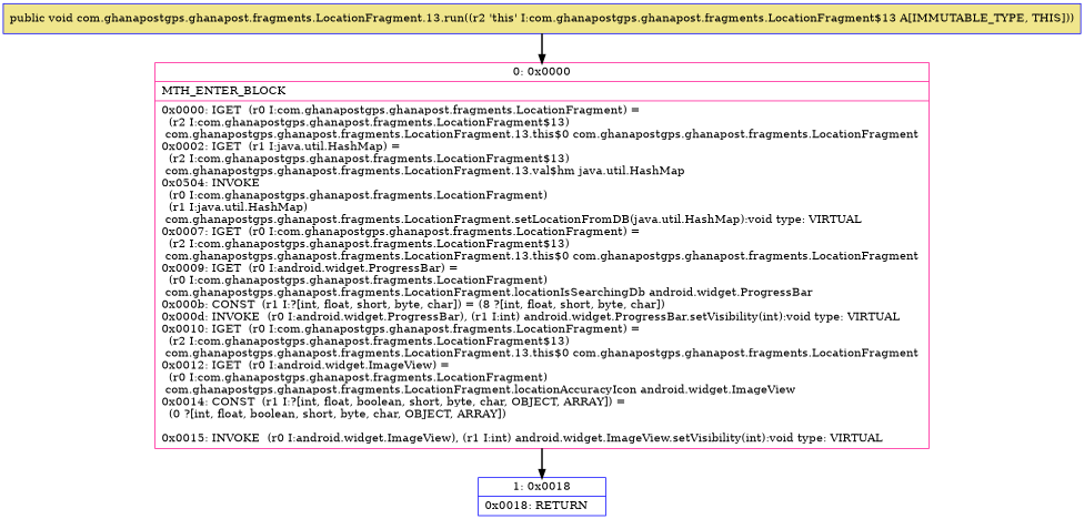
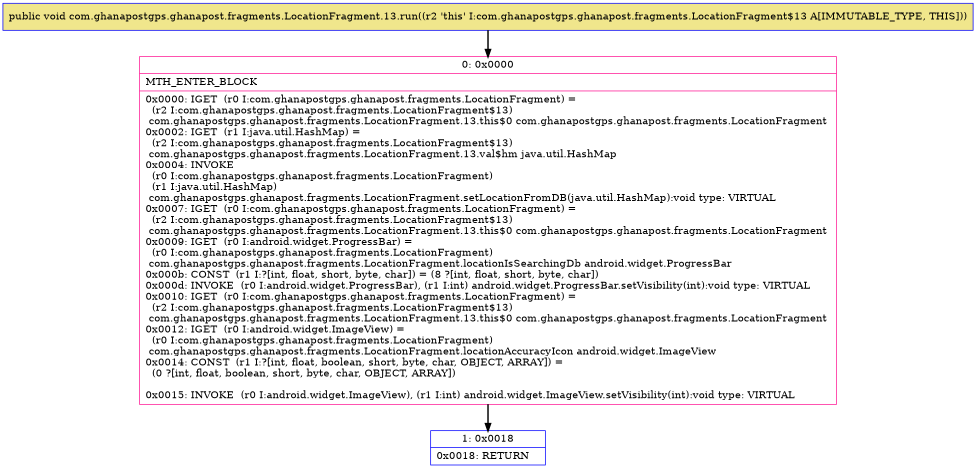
  digraph {
    node [shape=record style=filled fillcolor=white color=blue]
    edge [style=bold]
-   n1 [label="{0\:\ 0x0000|MTH_ENTER_BLOCK\l|0x0000: IGET  (r0 I:com.ghanapostgps.ghanapost.fragments.LocationFragment) = \l  (r2 I:com.ghanapostgps.ghanapost.fragments.LocationFragment$13)\l com.ghanapostgps.ghanapost.fragments.LocationFragment.13.this$0 com.ghanapostgps.ghanapost.fragments.LocationFragment \l0x0002: IGET  (r1 I:java.util.HashMap) = \l  (r2 I:com.ghanapostgps.ghanapost.fragments.LocationFragment$13)\l com.ghanapostgps.ghanapost.fragments.LocationFragment.13.val$hm java.util.HashMap \l0x0504: INVOKE  \l  (r0 I:com.ghanapostgps.ghanapost.fragments.LocationFragment)\l  (r1 I:java.util.HashMap)\l com.ghanapostgps.ghanapost.fragments.LocationFragment.setLocationFromDB(java.util.HashMap):void type: VIRTUAL \l0x0007: IGET  (r0 I:com.ghanapostgps.ghanapost.fragments.LocationFragment) = \l  (r2 I:com.ghanapostgps.ghanapost.fragments.LocationFragment$13)\l com.ghanapostgps.ghanapost.fragments.LocationFragment.13.this$0 com.ghanapostgps.ghanapost.fragments.LocationFragment \l0x0009: IGET  (r0 I:android.widget.ProgressBar) = \l  (r0 I:com.ghanapostgps.ghanapost.fragments.LocationFragment)\l com.ghanapostgps.ghanapost.fragments.LocationFragment.locationIsSearchingDb android.widget.ProgressBar \l0x000b: CONST  (r1 I:?[int, float, short, byte, char]) = (8 ?[int, float, short, byte, char]) \l0x000d: INVOKE  (r0 I:android.widget.ProgressBar), (r1 I:int) android.widget.ProgressBar.setVisibility(int):void type: VIRTUAL \l0x0010: IGET  (r0 I:com.ghanapostgps.ghanapost.fragments.LocationFragment) = \l  (r2 I:com.ghanapostgps.ghanapost.fragments.LocationFragment$13)\l com.ghanapostgps.ghanapost.fragments.LocationFragment.13.this$0 com.ghanapostgps.ghanapost.fragments.LocationFragment \l0x0012: IGET  (r0 I:android.widget.ImageView) = \l  (r0 I:com.ghanapostgps.ghanapost.fragments.LocationFragment)\l com.ghanapostgps.ghanapost.fragments.LocationFragment.locationAccuracyIcon android.widget.ImageView \l0x0014: CONST  (r1 I:?[int, float, boolean, short, byte, char, OBJECT, ARRAY]) = \l  (0 ?[int, float, boolean, short, byte, char, OBJECT, ARRAY])\l \l0x0015: INVOKE  (r0 I:android.widget.ImageView), (r1 I:int) android.widget.ImageView.setVisibility(int):void type: VIRTUAL \l}" color=deeppink]
+   n1 [label="{0\:\ 0x0000|MTH_ENTER_BLOCK\l|0x0000: IGET  (r0 I:com.ghanapostgps.ghanapost.fragments.LocationFragment) = \l  (r2 I:com.ghanapostgps.ghanapost.fragments.LocationFragment$13)\l com.ghanapostgps.ghanapost.fragments.LocationFragment.13.this$0 com.ghanapostgps.ghanapost.fragments.LocationFragment \l0x0002: IGET  (r1 I:java.util.HashMap) = \l  (r2 I:com.ghanapostgps.ghanapost.fragments.LocationFragment$13)\l com.ghanapostgps.ghanapost.fragments.LocationFragment.13.val$hm java.util.HashMap \l0x0004: INVOKE  \l  (r0 I:com.ghanapostgps.ghanapost.fragments.LocationFragment)\l  (r1 I:java.util.HashMap)\l com.ghanapostgps.ghanapost.fragments.LocationFragment.setLocationFromDB(java.util.HashMap):void type: VIRTUAL \l0x0007: IGET  (r0 I:com.ghanapostgps.ghanapost.fragments.LocationFragment) = \l  (r2 I:com.ghanapostgps.ghanapost.fragments.LocationFragment$13)\l com.ghanapostgps.ghanapost.fragments.LocationFragment.13.this$0 com.ghanapostgps.ghanapost.fragments.LocationFragment \l0x0009: IGET  (r0 I:android.widget.ProgressBar) = \l  (r0 I:com.ghanapostgps.ghanapost.fragments.LocationFragment)\l com.ghanapostgps.ghanapost.fragments.LocationFragment.locationIsSearchingDb android.widget.ProgressBar \l0x000b: CONST  (r1 I:?[int, float, short, byte, char]) = (8 ?[int, float, short, byte, char]) \l0x000d: INVOKE  (r0 I:android.widget.ProgressBar), (r1 I:int) android.widget.ProgressBar.setVisibility(int):void type: VIRTUAL \l0x0010: IGET  (r0 I:com.ghanapostgps.ghanapost.fragments.LocationFragment) = \l  (r2 I:com.ghanapostgps.ghanapost.fragments.LocationFragment$13)\l com.ghanapostgps.ghanapost.fragments.LocationFragment.13.this$0 com.ghanapostgps.ghanapost.fragments.LocationFragment \l0x0012: IGET  (r0 I:android.widget.ImageView) = \l  (r0 I:com.ghanapostgps.ghanapost.fragments.LocationFragment)\l com.ghanapostgps.ghanapost.fragments.LocationFragment.locationAccuracyIcon android.widget.ImageView \l0x0014: CONST  (r1 I:?[int, float, boolean, short, byte, char, OBJECT, ARRAY]) = \l  (0 ?[int, float, boolean, short, byte, char, OBJECT, ARRAY])\l \l0x0015: INVOKE  (r0 I:android.widget.ImageView), (r1 I:int) android.widget.ImageView.setVisibility(int):void type: VIRTUAL \l}" color=deeppink]
    n2 [label="{1\:\ 0x0018|0x0018: RETURN   \l}"]
    n3 [label="{public void com.ghanapostgps.ghanapost.fragments.LocationFragment.13.run((r2 'this' I:com.ghanapostgps.ghanapost.fragments.LocationFragment$13 A[IMMUTABLE_TYPE, THIS])) }" fillcolor=khaki]
    n1 -> n2
    n3 -> n1
  }
